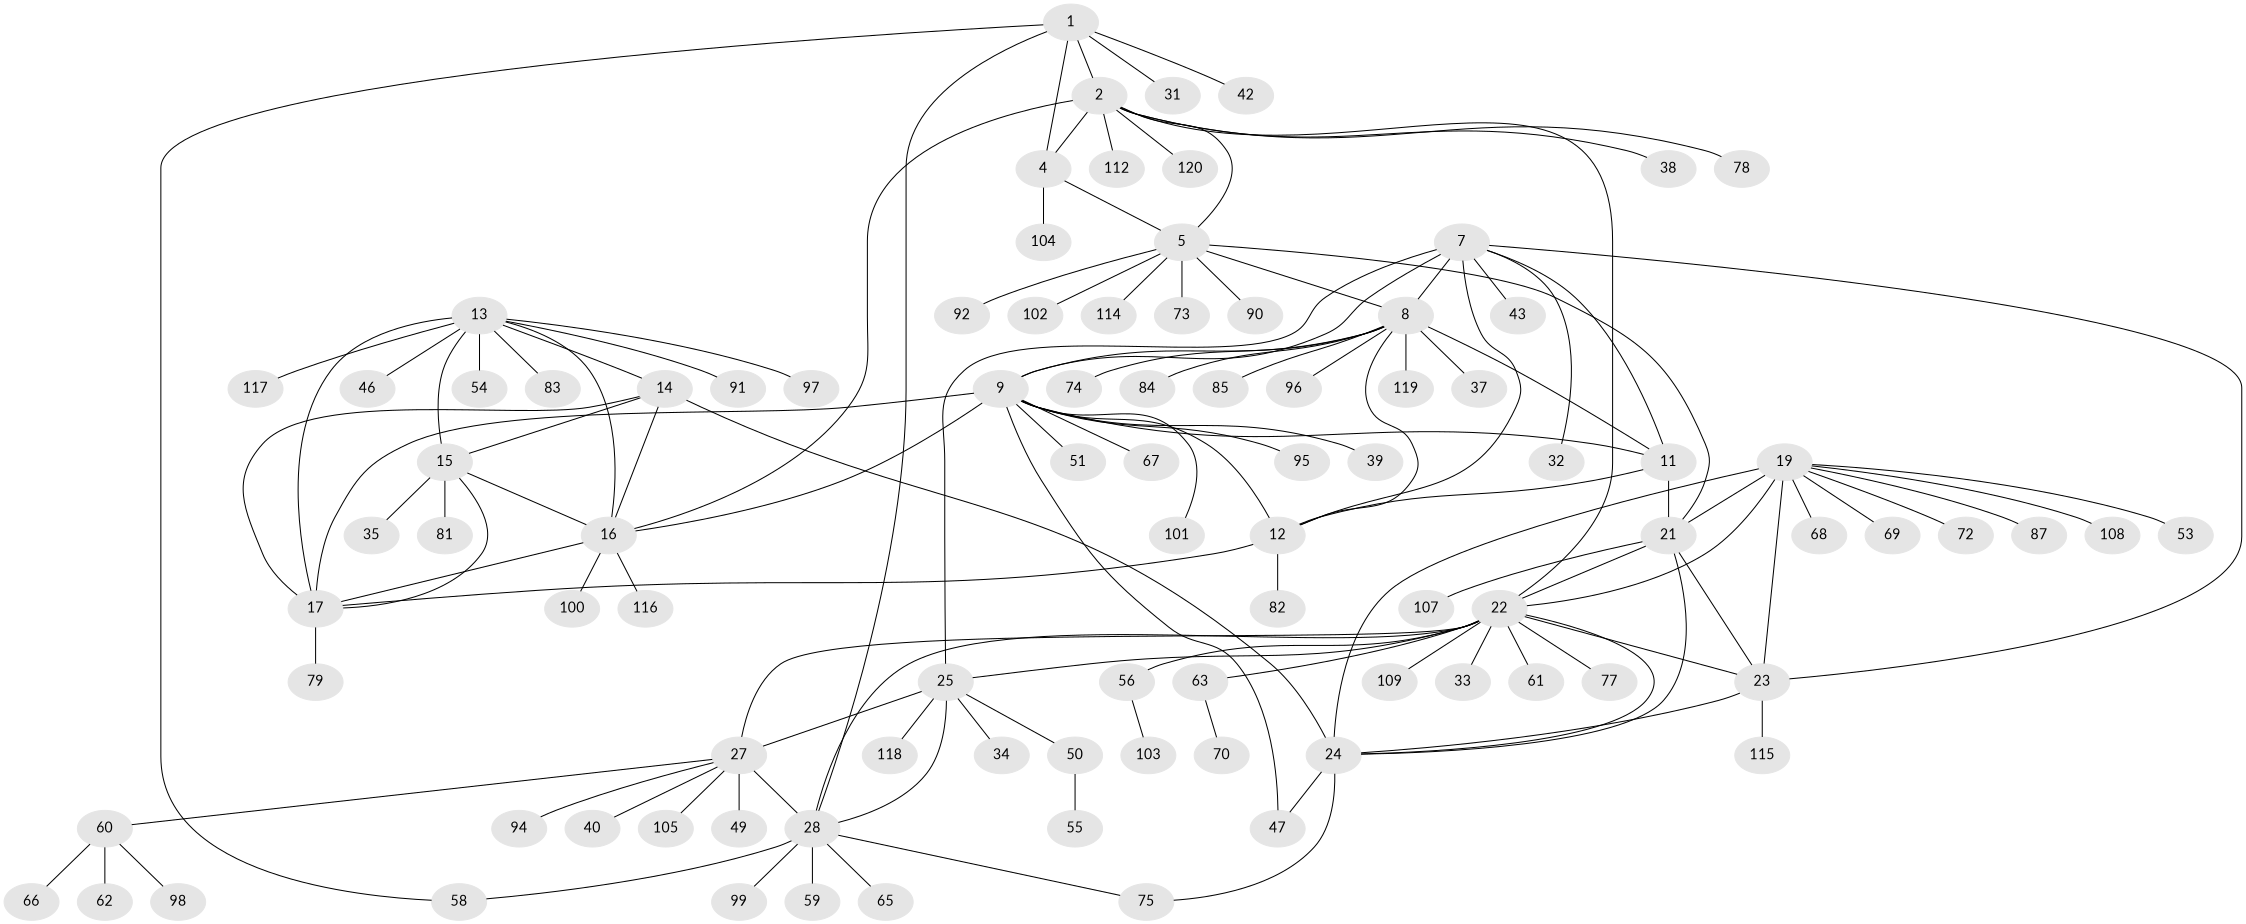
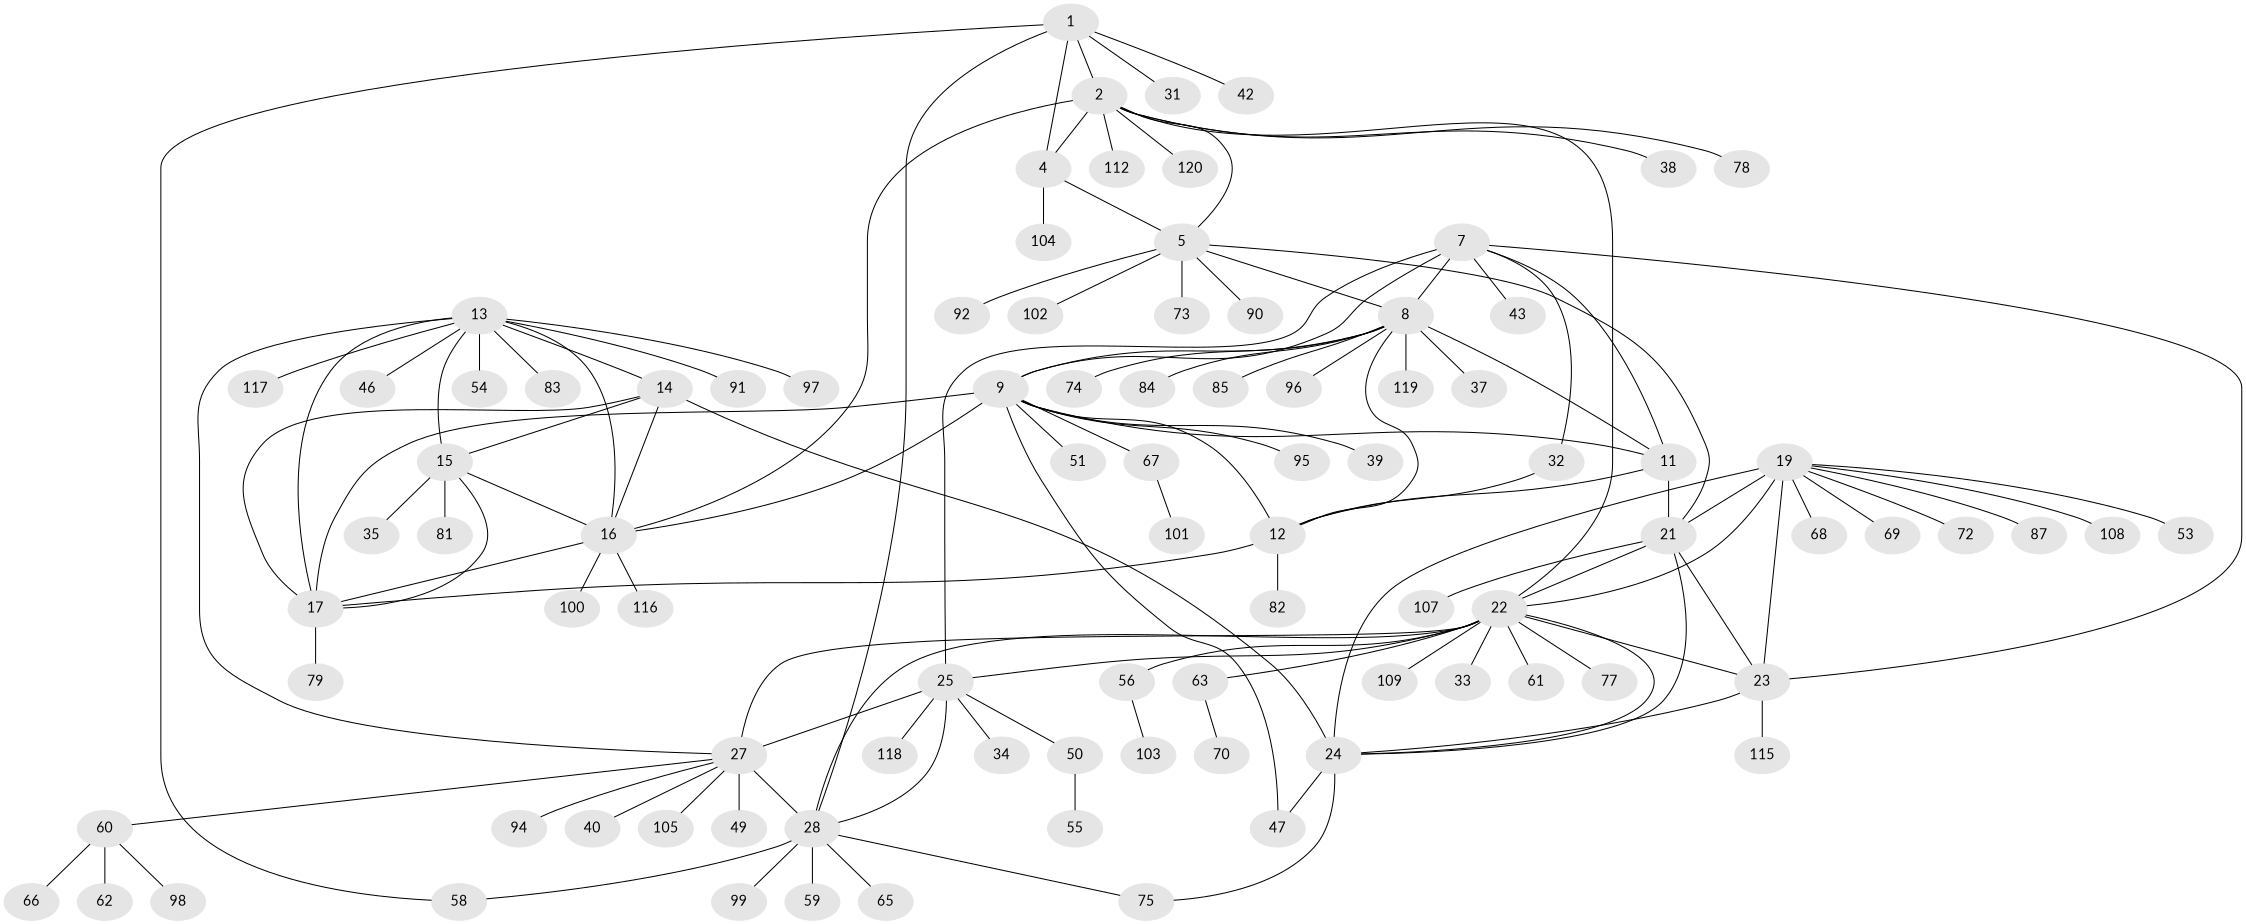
  graph {
    fontname=Lato
    node [color=gray90 fontname=Lato style=filled]
    edge [fontname=Lato]
    1 [super="+48"]
    2 [super="+3"]
    4 [super="+6"]
    28 [super="+29"]
    31
    42
    58
    5 [super="+110"]
    16 [super="+93"]
    22 [super="+26"]
    38 [super="+76"]
    78
    112
    120
    104
    8 [super="+10"]
    21 [super="+45"]
    73
    90
    92
    102
-   114
    75
    59
    65
    99
    17
    100
    116
    23
    25 [super="+49"]
    27 [super="+30"]
    24 [super="+41"]
    33
    56
    61
    63
    77
    109
    9 [super="+52"]
    11 [super="+71"]
    12 [super="+36"]
    37
    74
    84 [super="+86"]
    85
    96
    119
    107
    7 [super="+80"]
    32
    43
    39
    47
    51
    67
    95
    101 [super="+106"]
    82
    115
    34
    50
    118
    79
    13 [super="+18"]
    14
    15 [super="+57"]
    46
    54
    83
    91
    97
    117
    35
    81
    40 [super="+111"]
    n77 [label=49]
    60 [super="+88"]
    94
    105
    19 [super="+20"]
    53
    68
    69
    72
    87
    108
    103
    70 [super="+89"]
    55
    62 [super="+64"]
    66
    98
    1 -- 2 [weight=2]
    1 -- 4 [weight=2]
    1 -- 28
    1 -- 31
    1 -- 42
    1 -- 58
    2 -- 4 [weight=4]
    2 -- 5 [weight=2]
    2 -- 16
    2 -- 22
    2 -- 38
    2 -- 78
    2 -- 112
    2 -- 120
    4 -- 5 [weight=2]
    4 -- 104
    28 -- 58
    28 -- 75
    28 -- 59
    28 -- 65
    28 -- 99
    5 -- 8
    5 -- 21
    5 -- 73
    5 -- 90
    5 -- 92
    5 -- 102
-   5 -- 114
    16 -- 17
    16 -- 100
    16 -- 116
    22 -- 28 [weight=2]
    22 -- 23
    22 -- 25
    22 -- 27 [weight=2]
    22 -- 24
    22 -- 33
    22 -- 56
    22 -- 61
    22 -- 63
    22 -- 77
    22 -- 109
    8 -- 9 [weight=2]
    8 -- 11 [weight=2]
    8 -- 12 [weight=2]
    8 -- 37
    8 -- 74
    8 -- 84
    8 -- 85
    8 -- 96
    8 -- 119
    21 -- 22
    21 -- 23
    21 -- 24
    21 -- 107
    17 -- 79
    23 -- 24
    23 -- 115
    25 -- 28 [weight=2]
    25 -- 27 [weight=2]
    25 -- 34
    25 -- 50
    25 -- 118
    27 -- 28 [weight=4]
    27 -- 40
    27 -- n77
    27 -- 60
    27 -- 94
    27 -- 105
    24 -- 75
    24 -- 47
    56 -- 103
    63 -- 70
    9 -- 16
    9 -- 17
    9 -- 11
    9 -- 12
    9 -- 39
    9 -- 47
    9 -- 51
    9 -- 67
    9 -- 95
-   9 -- 101
+   67 -- 101
    11 -- 21
    11 -- 12
    12 -- 17
    12 -- 82
    7 -- 8 [weight=2]
    7 -- 23
    7 -- 25
    7 -- 9
    7 -- 11
-   7 -- 12
+   32 -- 12
    7 -- 32
    7 -- 43
    50 -- 55
    13 -- 16 [weight=2]
    13 -- 17 [weight=2]
+   13 -- 27
    13 -- 14 [weight=2]
    13 -- 15 [weight=2]
    13 -- 46
    13 -- 54
    13 -- 83
    13 -- 91
    13 -- 97
    13 -- 117
    14 -- 16
    14 -- 17
    14 -- 24
    14 -- 15
    15 -- 16
    15 -- 17
    15 -- 35
    15 -- 81
    60 -- 62
    60 -- 66
    60 -- 98
    19 -- 22 [weight=2]
    19 -- 21 [weight=2]
    19 -- 23 [weight=2]
    19 -- 24 [weight=2]
    19 -- 53
    19 -- 68
    19 -- 69
    19 -- 72
    19 -- 87
    19 -- 108
  }
